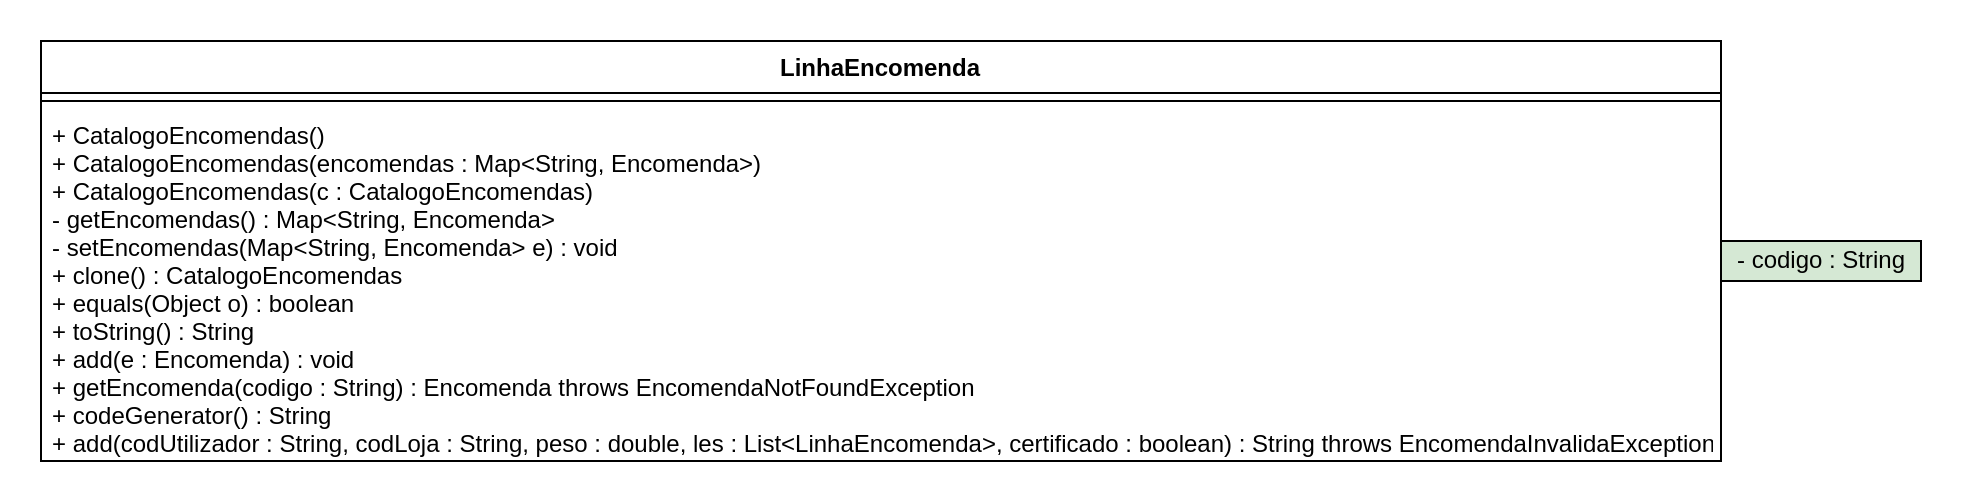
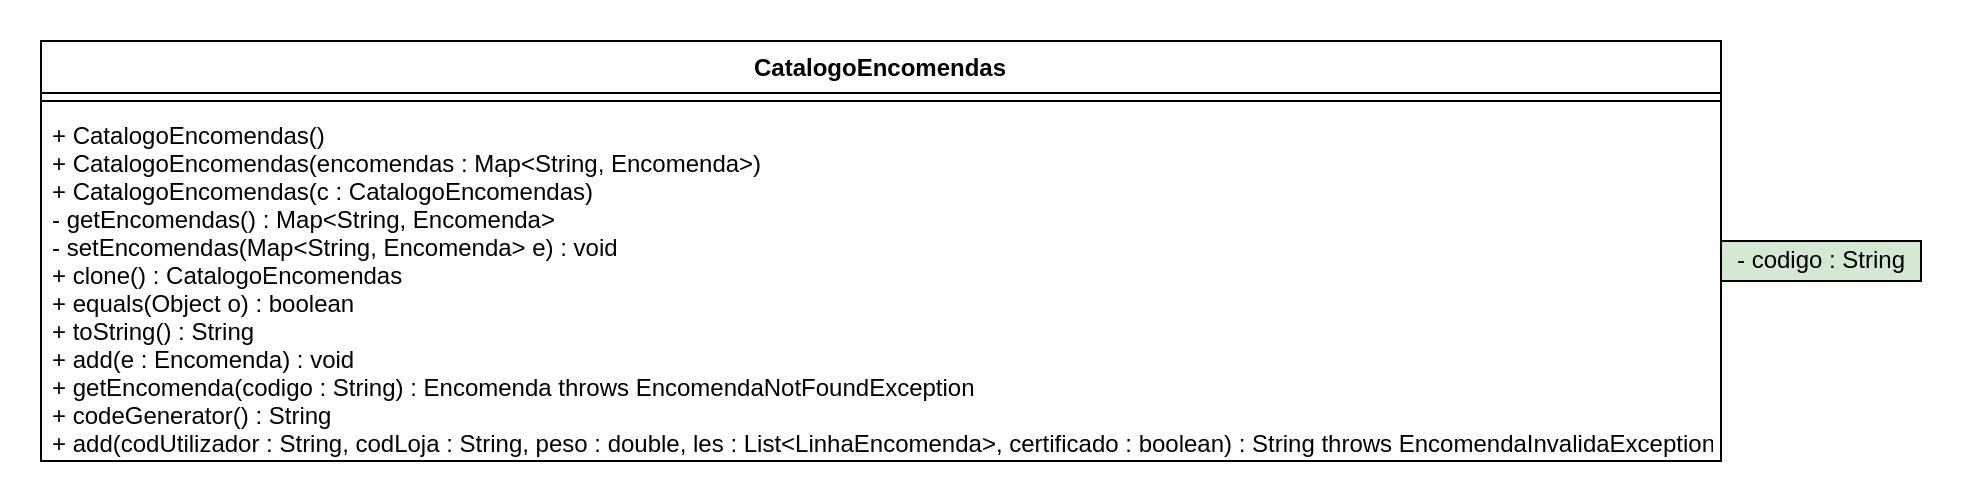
  <mxCell id="0" />
  <mxCell id="1" parent="0" />
  <mxCell id="2" value="- codigo : String" style="html=1;fontFamily=Helvetica;verticalAlign=middle;fillColor=#d5e8d4;" parent="1" vertex="1"><mxGeometry x="860" y="120" width="100" height="20" as="geometry" /></mxCell>
- <mxCell id="3" value="LinhaEncomenda" style="swimlane;fontStyle=1;align=center;verticalAlign=top;childLayout=stackLayout;horizontal=1;startSize=26;horizontalStack=0;resizeParent=1;resizeParentMax=0;resizeLast=0;collapsible=1;marginBottom=0;fontFamily=Helvetica;" parent="1" vertex="1"><mxGeometry x="20" y="20" width="840" height="210" as="geometry" /></mxCell>
+ <mxCell id="3" value="CatalogoEncomendas" style="swimlane;fontStyle=1;align=center;verticalAlign=top;childLayout=stackLayout;horizontal=1;startSize=26;horizontalStack=0;resizeParent=1;resizeParentMax=0;resizeLast=0;collapsible=1;marginBottom=0;fontFamily=Helvetica;" parent="1" vertex="1"><mxGeometry x="20" y="20" width="840" height="210" as="geometry" /></mxCell>
  <mxCell id="4" value="" style="line;strokeWidth=1;fillColor=none;align=left;verticalAlign=middle;spacingTop=-1;spacingLeft=3;spacingRight=3;rotatable=0;labelPosition=right;points=[];portConstraint=eastwest;" parent="3" vertex="1"><mxGeometry y="26" width="840" height="8" as="geometry" /></mxCell>
  <mxCell id="5" value="+ CatalogoEncomendas()&#10;+ CatalogoEncomendas(encomendas : Map&lt;String, Encomenda&gt;)&#10;+ CatalogoEncomendas(c : CatalogoEncomendas)&#10;- getEncomendas() : Map&lt;String, Encomenda&gt;&#10;- setEncomendas(Map&lt;String, Encomenda&gt; e) : void&#10;+ clone() : CatalogoEncomendas&#10;+ equals(Object o) : boolean&#10;+ toString() : String&#10;+ add(e : Encomenda) : void&#10;+ getEncomenda(codigo : String) : Encomenda throws EncomendaNotFoundException&#10;+ codeGenerator() : String&#10;+ add(codUtilizador : String, codLoja : String, peso : double, les : List&lt;LinhaEncomenda&gt;, certificado : boolean) : String throws EncomendaInvalidaException" style="text;strokeColor=none;fillColor=none;align=left;verticalAlign=top;spacingLeft=4;spacingRight=4;overflow=hidden;rotatable=0;points=[[0,0.5],[1,0.5]];portConstraint=eastwest;" parent="3" vertex="1"><mxGeometry y="34" width="840" height="176" as="geometry" /></mxCell>
